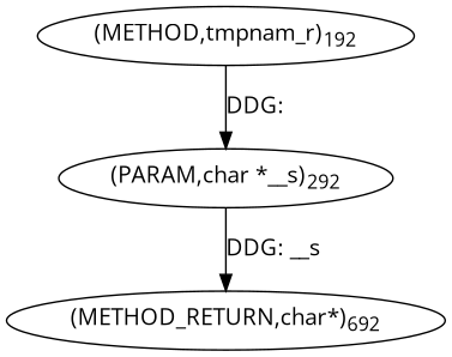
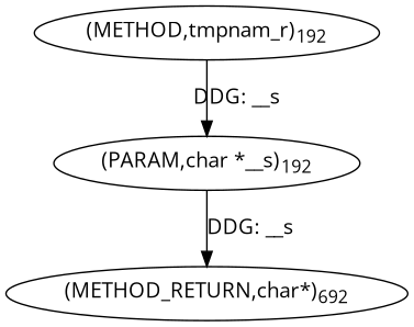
  digraph {
    fontname="Open Sans"
    node [fontname="Open Sans"]
    edge [fontname="Open Sans"]
    n1 [label=<(METHOD,tmpnam_r)<SUB>192</SUB>>]
-   n2 [label=<(PARAM,char *__s)<SUB>292</SUB>>]
+   n2 [label=<(PARAM,char *__s)<SUB>192</SUB>>]
    n3 [label=<(METHOD_RETURN,char*)<SUB>692</SUB>>]
-   n1 -> n2 [label="DDG: "]
+   n1 -> n2 [label="DDG: __s"]
    n2 -> n3 [label="DDG: __s"]
  }
